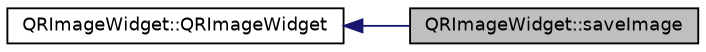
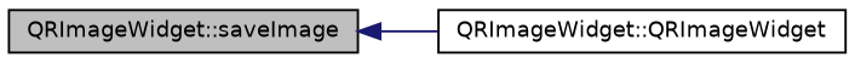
  digraph {
    rankdir=LR
    node [color=black fontname=Helvetica fontsize=10 shape=record style=filled]
    n1 [fillcolor=grey75 fontcolor=black height=0.2 label="QRImageWidget::saveImage" width=0.4]
    n2 [fillcolor=white height=0.2 label="QRImageWidget::QRImageWidget" width=0.4]
-   n2 -> n1 [color=midnightblue dir=back fontname=Helvetica fontsize=10 labelfontname=Helvetica labelfontsize=10 style=solid]
+   n1 -> n2 [color=midnightblue dir=back fontname=Helvetica fontsize=10 labelfontname=Helvetica labelfontsize=10 style=solid]
  }
